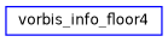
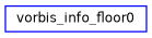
  digraph {
    rankdir=LR
-   n1 [color=blue fillcolor=white fontname=Helvetica fontsize=10 height=0.2 label=vorbis_info_floor4 shape=record style=filled width=0.4]
+   n1 [color=blue fillcolor=white fontname=Helvetica fontsize=10 height=0.2 label=vorbis_info_floor0 shape=record style=filled width=0.4]
  }
